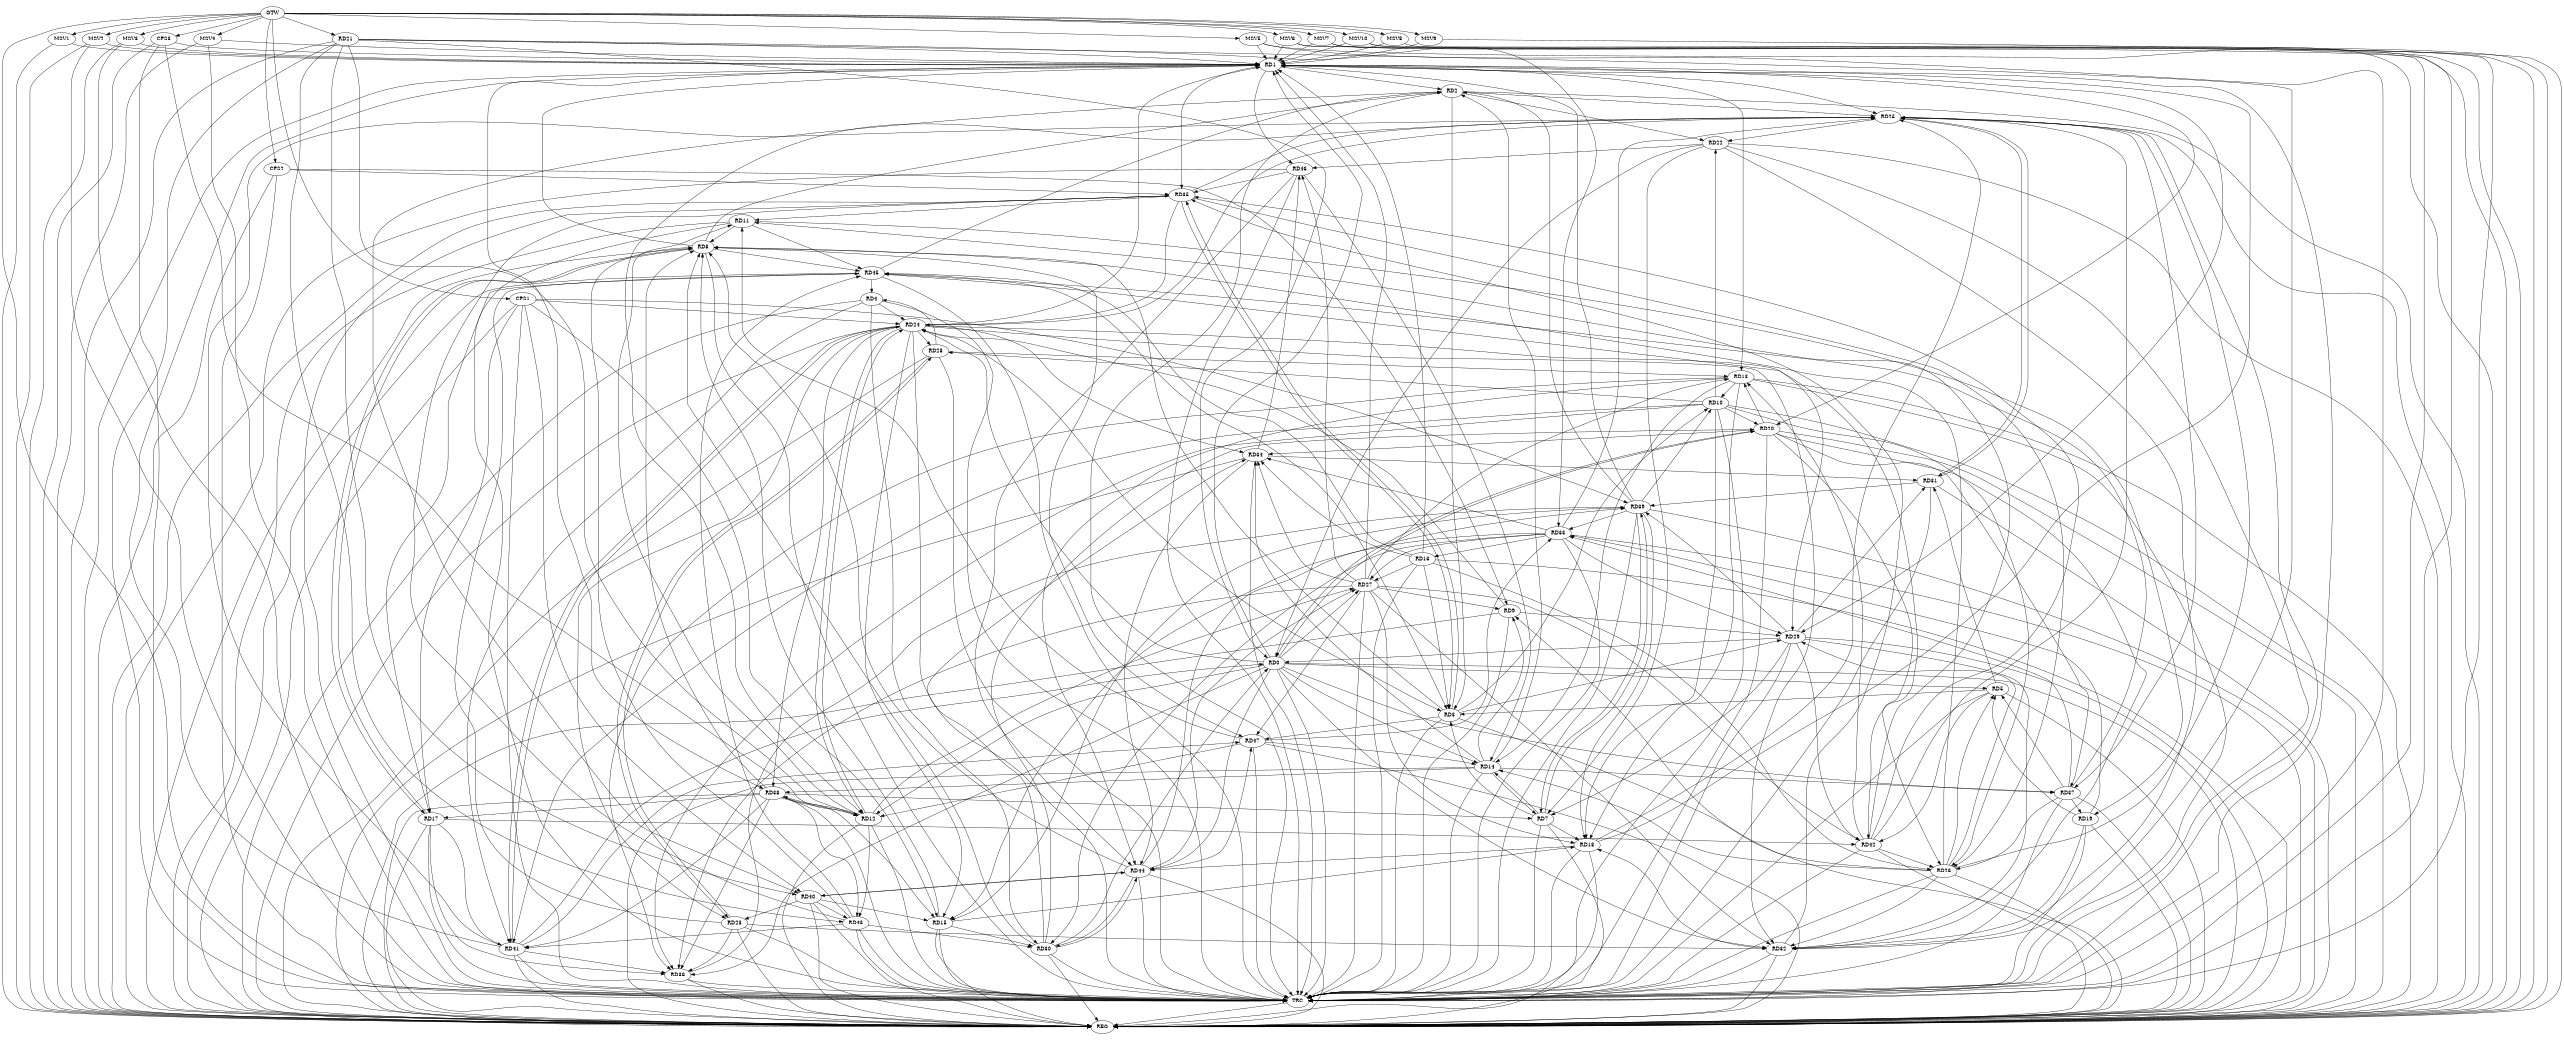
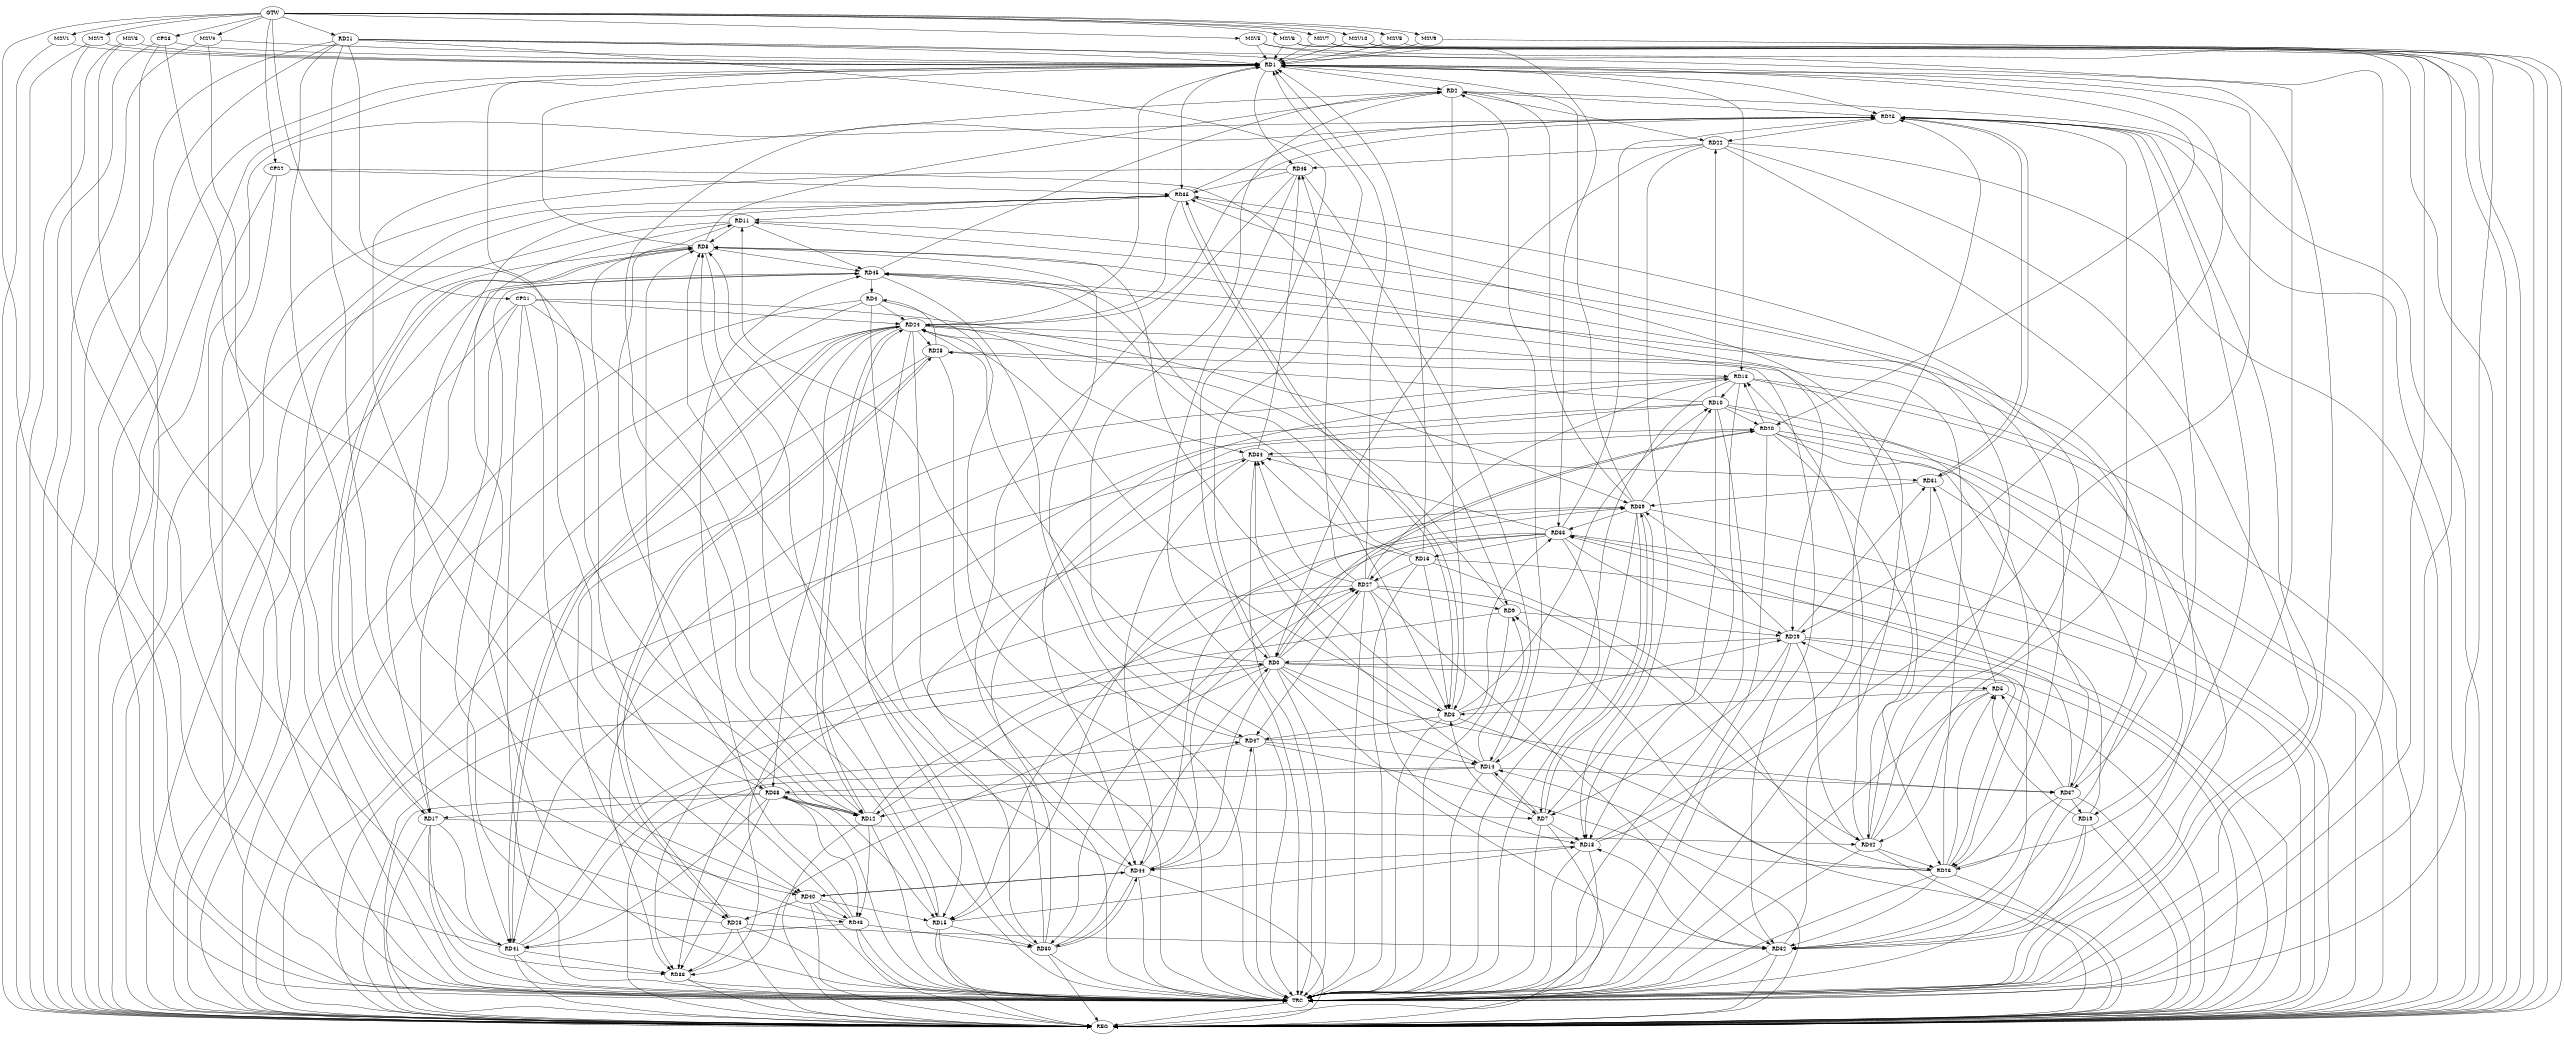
  strict digraph {
    n1 [label=RD1]
    n2 [label=RD2]
    n3 [label=RD13]
    n4 [label=RD20]
    n5 [label=RD25]
    n6 [label=RD29]
    n7 [label=RD35]
    n8 [label=RD38]
    n9 [label=RD46]
    n10 [label=REG]
    n11 [label=TRC]
    n12 [label=RD3]
    n13 [label=RD22]
    n14 [label=RD40]
    n15 [label=RD10]
    n16 [label=RD14]
    n17 [label=RD36]
    n18 [label=RD44]
    n19 [label=RD18]
    n20 [label=RD0]
    n21 [label=RD32]
    n22 [label=RD37]
    n23 [label=RD26]
    n24 [label=RD34]
    n25 [label=RD31]
    n26 [label=RD12]
    n27 [label=RD42]
    n28 [label=RD7]
    n29 [label=RD39]
    n30 [label=RD24]
    n31 [label=RD11]
    n32 [label=RD8]
    n33 [label=RD41]
    n34 [label=RD17]
    n35 [label=RD43]
    n36 [label=RD15]
    n37 [label=RD47]
    n38 [label=RD23]
    n39 [label=RD45]
    n40 [label=RD28]
    n41 [label=RD33]
    n42 [label=RD4]
    n43 [label=RD30]
    n44 [label=RD5]
    n45 [label=RD27]
    n46 [label=RD9]
    n47 [label=RD19]
    n48 [label=RD16]
    n49 [label=RD21]
    n50 [label=CPS1]
    n51 [label=CPS2]
    n52 [label=CPS3]
    n53 [label=GTW]
    n54 [label=MSV1]
    n55 [label=MSV2]
    n56 [label=MSV3]
    n57 [label=MSV4]
    n58 [label=MSV5]
    n59 [label=MSV6]
    n60 [label=MSV7]
    n61 [label=MSV8]
    n62 [label=MSV9]
    n63 [label=MSV10]
    n1 -> n2
    n1 -> n3
    n1 -> n4
    n1 -> n5
    n1 -> n6
    n1 -> n7
    n1 -> n8
    n1 -> n9
    n1 -> n10
    n1 -> n11
    n2 -> n5
    n2 -> n10
    n2 -> n11
    n2 -> n12
    n2 -> n13
    n2 -> n14
    n3 -> n10
    n3 -> n11
    n3 -> n15
    n3 -> n16
    n3 -> n17
    n3 -> n18
    n3 -> n19
    n4 -> n3
    n4 -> n10
    n4 -> n11
    n4 -> n20
    n4 -> n21
    n4 -> n22
    n4 -> n23
    n4 -> n24
    n5 -> n10
    n5 -> n11
    n5 -> n13
    n5 -> n22
    n5 -> n25
    n5 -> n26
    n6 -> n10
    n6 -> n11
    n6 -> n20
    n6 -> n21
    n6 -> n25
    n6 -> n27
    n6 -> n28
    n6 -> n29
    n7 -> n5
    n7 -> n10
    n7 -> n11
    n7 -> n12
    n7 -> n23
    n7 -> n30
    n7 -> n31
    n8 -> n10
    n8 -> n11
    n8 -> n17
    n8 -> n26
    n8 -> n28
    n8 -> n32
    n8 -> n33
    n8 -> n34
    n8 -> n35
    n8 -> n36
    n9 -> n7
    n9 -> n10
    n9 -> n11
    n9 -> n16
    n9 -> n18
    n11 -> n10
    n12 -> n6
    n12 -> n7
    n12 -> n10
    n12 -> n11
    n12 -> n15
    n12 -> n32
    n12 -> n37
    n13 -> n9
    n13 -> n10
    n13 -> n11
    n13 -> n20
    n13 -> n21
    n13 -> n28
    n14 -> n10
    n14 -> n11
    n14 -> n18
    n14 -> n35
    n14 -> n36
    n14 -> n38
    n15 -> n4
    n15 -> n10
    n15 -> n11
    n15 -> n13
    n15 -> n17
    n15 -> n19
    n15 -> n23
    n15 -> n33
    n15 -> n40
    n16 -> n2
    n16 -> n8
    n16 -> n10
    n16 -> n11
    n16 -> n22
    n16 -> n24
    n16 -> n28
    n16 -> n46
    n17 -> n10
    n17 -> n11
    n17 -> n29
    n18 -> n10
    n18 -> n11
    n18 -> n14
    n18 -> n29
    n18 -> n32
    n18 -> n37
    n18 -> n43
    n18 -> n45
    n19 -> n1
    n19 -> n5
    n19 -> n10
    n19 -> n11
    n19 -> n18
    n20 -> n1
    n20 -> n4
    n20 -> n10
    n20 -> n11
    n20 -> n16
    n20 -> n17
    n20 -> n18
    n20 -> n21
    n20 -> n22
    n20 -> n26
    n20 -> n30
    n20 -> n44
    n20 -> n45
    n21 -> n7
    n21 -> n10
    n21 -> n11
    n21 -> n19
    n22 -> n10
    n22 -> n11
    n22 -> n23
    n22 -> n39
    n22 -> n41
    n22 -> n44
    n22 -> n47
    n23 -> n5
    n23 -> n6
    n23 -> n10
    n23 -> n11
    n23 -> n16
    n23 -> n21
    n23 -> n32
    n23 -> n44
    n23 -> n46
    n24 -> n9
    n24 -> n10
    n24 -> n11
    n24 -> n18
    n24 -> n25
    n25 -> n5
    n25 -> n10
    n25 -> n11
    n25 -> n29
    n26 -> n8
    n26 -> n10
    n26 -> n11
    n26 -> n30
    n26 -> n31
    n26 -> n35
    n26 -> n45
    n27 -> n3
    n27 -> n5
    n27 -> n7
    n27 -> n10
    n27 -> n11
    n27 -> n23
    n27 -> n31
    n28 -> n10
    n28 -> n11
    n28 -> n12
    n28 -> n16
    n28 -> n19
    n28 -> n29
    n29 -> n1
    n29 -> n2
    n29 -> n10
    n29 -> n11
    n29 -> n15
    n29 -> n19
    n29 -> n28
    n29 -> n36
    n29 -> n41
    n30 -> n1
    n30 -> n5
    n30 -> n8
    n30 -> n10
    n30 -> n11
    n30 -> n12
    n30 -> n21
    n30 -> n24
    n30 -> n26
    n30 -> n27
    n30 -> n33
    n30 -> n36
    n30 -> n38
    n30 -> n40
    n31 -> n10
    n31 -> n11
    n31 -> n32
    n31 -> n39
    n31 -> n47
    n32 -> n1
    n32 -> n2
    n32 -> n10
    n32 -> n11
    n32 -> n34
    n32 -> n37
    n32 -> n39
    n33 -> n1
    n33 -> n5
    n33 -> n10
    n33 -> n11
    n33 -> n17
    n33 -> n20
    n33 -> n30
    n33 -> n37
    n34 -> n10
    n34 -> n11
    n34 -> n17
    n34 -> n27
    n34 -> n32
    n34 -> n33
    n35 -> n7
    n35 -> n10
    n35 -> n11
    n35 -> n32
    n35 -> n33
    n35 -> n39
    n35 -> n43
    n36 -> n10
    n36 -> n11
    n36 -> n19
    n36 -> n32
    n36 -> n43
    n37 -> n10
    n37 -> n11
    n37 -> n16
    n37 -> n26
    n37 -> n31
    n37 -> n41
    n38 -> n10
    n38 -> n11
    n38 -> n17
    n38 -> n21
    n38 -> n39
    n38 -> n40
    n39 -> n2
    n39 -> n6
    n39 -> n10
    n39 -> n11
    n39 -> n12
    n39 -> n34
    n39 -> n42
    n40 -> n3
    n40 -> n10
    n40 -> n11
    n40 -> n38
    n40 -> n42
    n41 -> n5
    n41 -> n6
    n41 -> n10
    n41 -> n11
    n41 -> n24
    n41 -> n36
    n41 -> n43
    n41 -> n45
    n41 -> n48
    n42 -> n10
    n42 -> n11
    n42 -> n30
    n42 -> n33
    n42 -> n43
    n43 -> n4
    n43 -> n10
    n43 -> n11
    n43 -> n18
    n43 -> n20
    n43 -> n24
    n43 -> n32
    n44 -> n10
    n44 -> n11
    n44 -> n12
    n44 -> n25
    n44 -> n27
    n45 -> n1
    n45 -> n3
    n45 -> n9
    n45 -> n11
    n45 -> n17
    n45 -> n19
    n45 -> n21
    n45 -> n24
    n45 -> n27
    n45 -> n37
    n45 -> n46
    n46 -> n6
    n46 -> n10
    n46 -> n11
    n46 -> n30
    n47 -> n10
    n47 -> n11
    n47 -> n21
    n47 -> n41
    n47 -> n44
    n48 -> n1
    n48 -> n10
    n48 -> n11
    n48 -> n12
    n48 -> n23
    n48 -> n24
    n48 -> n39
    n48 -> n45
    n49 -> n1
    n49 -> n10
    n49 -> n11
    n49 -> n14
    n49 -> n20
    n49 -> n21
    n49 -> n26
    n49 -> n35
    n49 -> n41
    n50 -> n10
    n50 -> n11
    n50 -> n14
    n50 -> n29
    n50 -> n30
    n50 -> n34
    n50 -> n36
    n51 -> n7
    n51 -> n10
    n51 -> n11
    n51 -> n46
    n52 -> n1
    n52 -> n10
    n52 -> n11
    n52 -> n26
    n53 -> n11
    n53 -> n49
    n53 -> n50
    n53 -> n51
    n53 -> n52
    n53 -> n54
    n53 -> n55
-   n53 -> n56
    n53 -> n57
    n53 -> n58
    n53 -> n59
    n53 -> n60
    n53 -> n61
    n53 -> n62
    n53 -> n63
    n54 -> n1
    n54 -> n10
    n55 -> n1
    n55 -> n10
    n55 -> n11
    n56 -> n1
    n56 -> n10
    n56 -> n11
    n57 -> n1
    n57 -> n10
    n57 -> n11
    n58 -> n1
    n58 -> n10
    n58 -> n11
    n59 -> n1
    n59 -> n10
    n59 -> n11
    n60 -> n1
    n60 -> n10
    n60 -> n11
    n61 -> n1
    n61 -> n10
    n62 -> n1
    n62 -> n10
    n63 -> n1
    n63 -> n10
    n63 -> n11
  }
